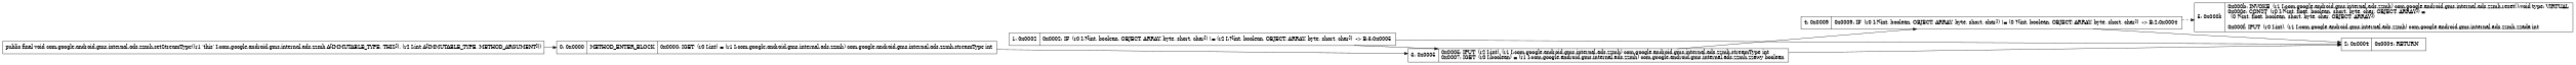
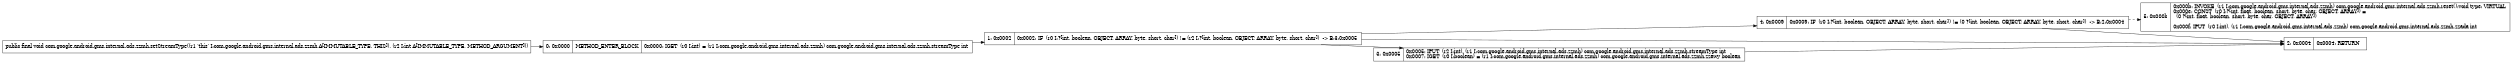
  digraph {
    rankdir=LR
    node [shape=record]
    n1 [label="{0\:\ 0x0000|METHOD_ENTER_BLOCK\l|0x0000: IGET  (r0 I:int) = (r1 I:com.google.android.gms.internal.ads.zzmh) com.google.android.gms.internal.ads.zzmh.streamType int \l}"]
    n2 [label="{1\:\ 0x0002|0x0002: IF  (r0 I:?[int, boolean, OBJECT, ARRAY, byte, short, char]) != (r2 I:?[int, boolean, OBJECT, ARRAY, byte, short, char])  \-\> B:3:0x0005 \l}"]
    n3 [label="{2\:\ 0x0004|0x0004: RETURN   \l}"]
    n4 [label="{3\:\ 0x0005|0x0005: IPUT  (r2 I:int), (r1 I:com.google.android.gms.internal.ads.zzmh) com.google.android.gms.internal.ads.zzmh.streamType int \l0x0007: IGET  (r0 I:boolean) = (r1 I:com.google.android.gms.internal.ads.zzmh) com.google.android.gms.internal.ads.zzmh.zzawy boolean \l}"]
    n5 [label="{4\:\ 0x0009|0x0009: IF  (r0 I:?[int, boolean, OBJECT, ARRAY, byte, short, char]) != (0 ?[int, boolean, OBJECT, ARRAY, byte, short, char])  \-\> B:2:0x0004 \l}"]
    n6 [label="{5\:\ 0x000b|0x000b: INVOKE  (r1 I:com.google.android.gms.internal.ads.zzmh) com.google.android.gms.internal.ads.zzmh.reset():void type: VIRTUAL \l0x000e: CONST  (r0 I:?[int, float, boolean, short, byte, char, OBJECT, ARRAY]) = \l  (0 ?[int, float, boolean, short, byte, char, OBJECT, ARRAY])\l \l0x000f: IPUT  (r0 I:int), (r1 I:com.google.android.gms.internal.ads.zzmh) com.google.android.gms.internal.ads.zzmh.zzada int \l}"]
    n7 [label="{public final void com.google.android.gms.internal.ads.zzmh.setStreamType((r1 'this' I:com.google.android.gms.internal.ads.zzmh A[IMMUTABLE_TYPE, THIS]), (r2 I:int A[IMMUTABLE_TYPE, METHOD_ARGUMENT])) }"]
-   n1 -> n4
+   n1 -> n2
    n2 -> n3 [style=solid]
    n2 -> n4
    n4 -> n3
-   n4 -> n5
+   n2 -> n5
    n5 -> n3
    n5 -> n6 [style=dashed]
    n7 -> n1
  }
